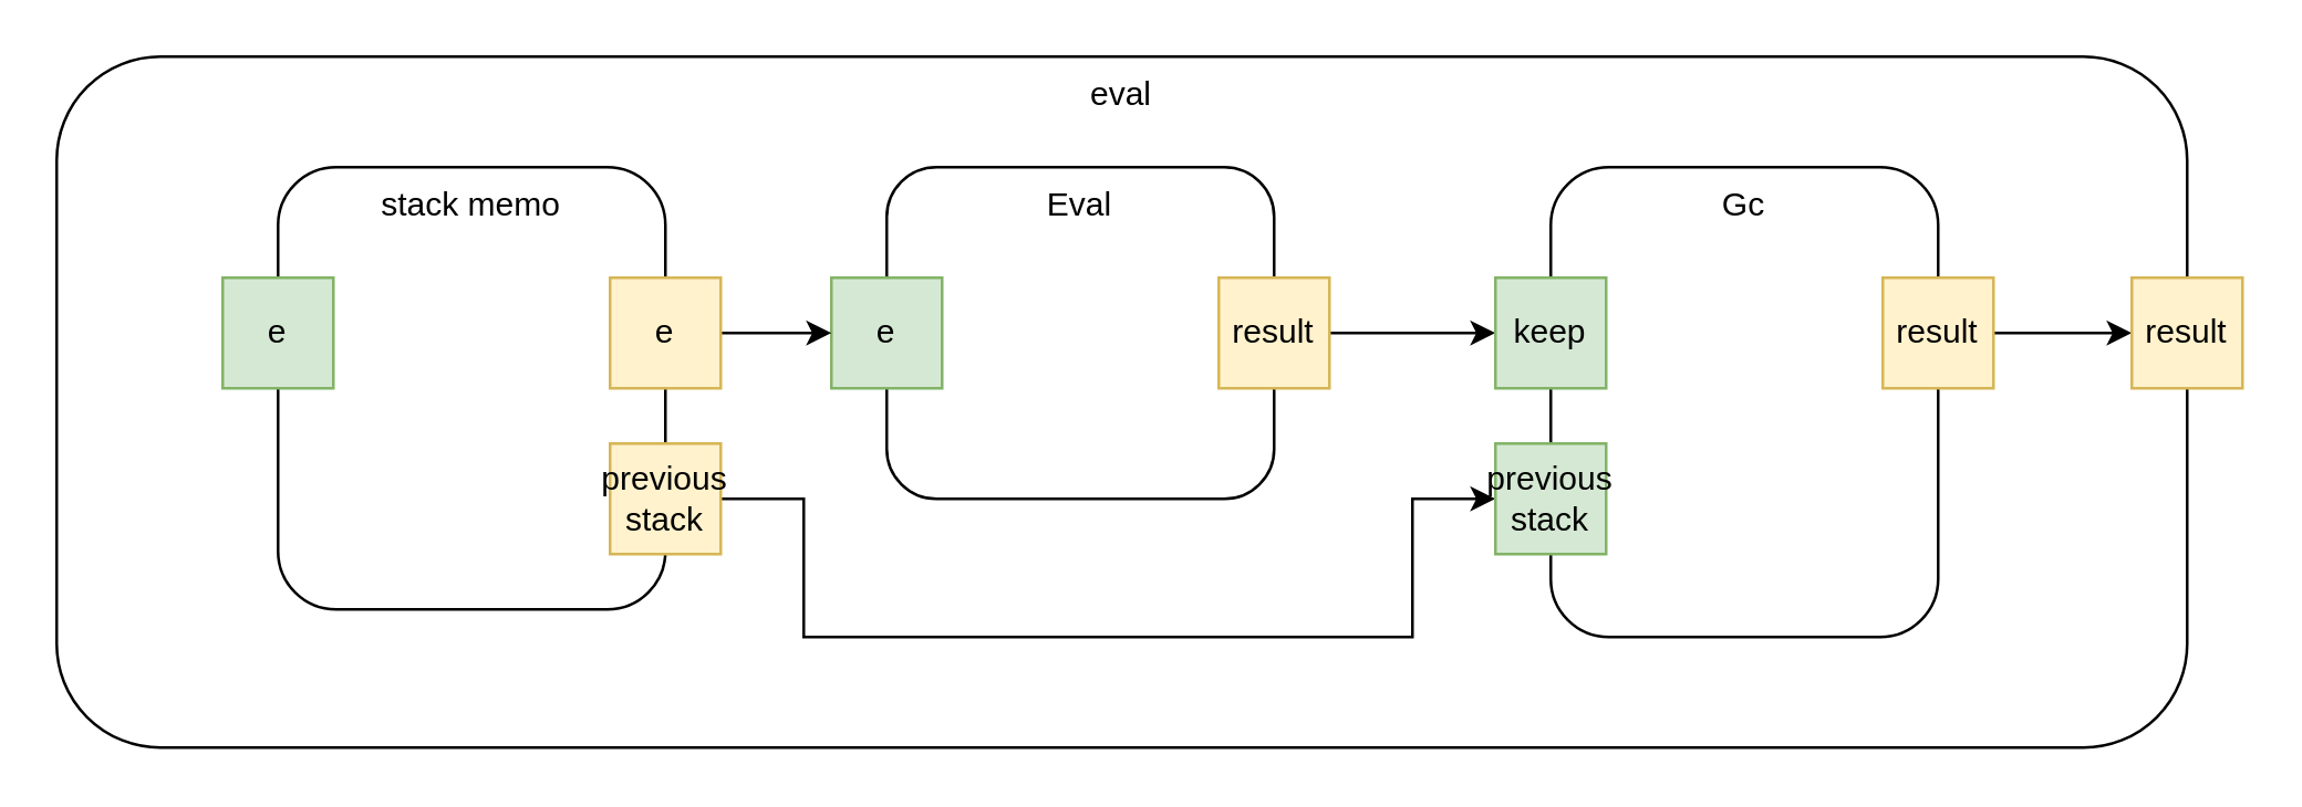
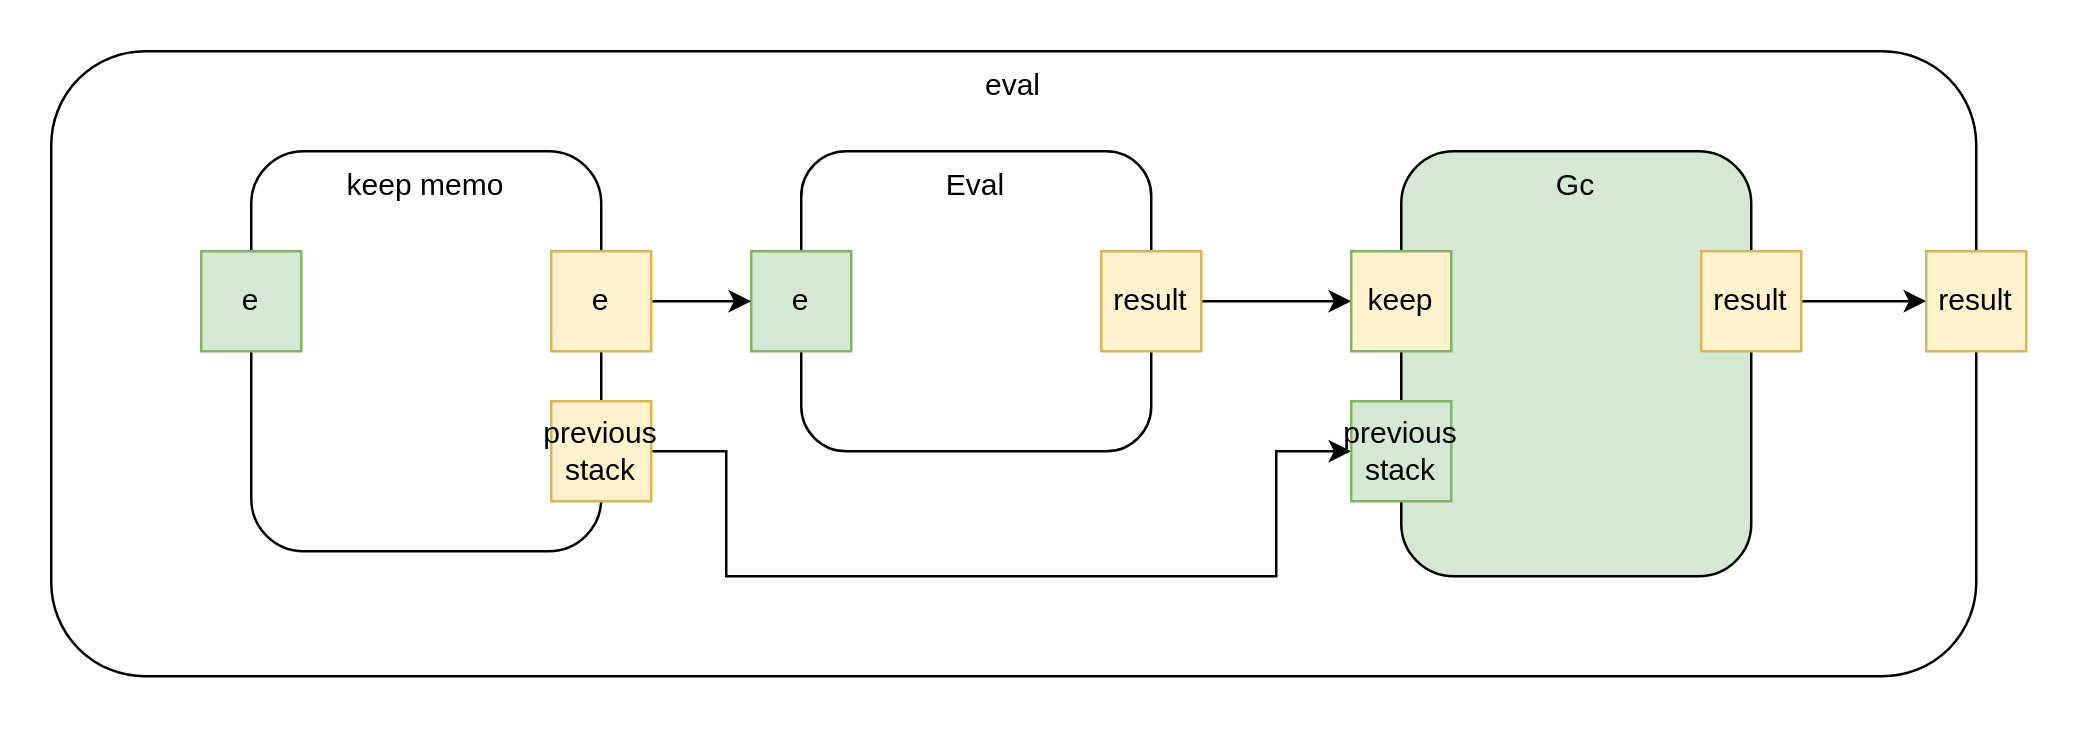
  <mxCell id="0" />
  <mxCell id="1" parent="0" />
  <mxCell id="2" value="eval" style="rounded=1;whiteSpace=wrap;html=1;verticalAlign=top;" parent="1" vertex="1"><mxGeometry x="20" y="20" width="770" height="250" as="geometry" /></mxCell>
  <mxCell id="3" value="Eval" style="rounded=1;whiteSpace=wrap;html=1;verticalAlign=top;" parent="1" vertex="1"><mxGeometry x="320" y="60" width="140" height="120" as="geometry" /></mxCell>
  <mxCell id="4" value="e" style="whiteSpace=wrap;html=1;aspect=fixed;fillColor=#d5e8d4;strokeColor=#82b366;" parent="1" vertex="1"><mxGeometry x="300" y="100" width="40" height="40" as="geometry" /></mxCell>
  <mxCell id="5" style="edgeStyle=orthogonalEdgeStyle;rounded=0;orthogonalLoop=1;jettySize=auto;html=1;exitX=1;exitY=0.5;exitDx=0;exitDy=0;entryX=0;entryY=0.5;entryDx=0;entryDy=0;" parent="1" source="6" target="14" edge="1"><mxGeometry relative="1" as="geometry" /></mxCell>
  <mxCell id="6" value="result" style="whiteSpace=wrap;html=1;aspect=fixed;fillColor=#fff2cc;strokeColor=#d6b656;" parent="1" vertex="1"><mxGeometry x="440" y="100" width="40" height="40" as="geometry" /></mxCell>
- <mxCell id="7" value="stack memo" style="rounded=1;whiteSpace=wrap;html=1;verticalAlign=top;" parent="1" vertex="1"><mxGeometry x="100" y="60" width="140" height="160" as="geometry" /></mxCell>
+ <mxCell id="7" value="keep memo" style="rounded=1;whiteSpace=wrap;html=1;verticalAlign=top;" parent="1" vertex="1"><mxGeometry x="100" y="60" width="140" height="160" as="geometry" /></mxCell>
  <mxCell id="8" value="e" style="whiteSpace=wrap;html=1;aspect=fixed;fillColor=#d5e8d4;strokeColor=#82b366;" parent="1" vertex="1"><mxGeometry x="80" y="100" width="40" height="40" as="geometry" /></mxCell>
  <mxCell id="9" style="edgeStyle=orthogonalEdgeStyle;rounded=0;orthogonalLoop=1;jettySize=auto;html=1;exitX=1;exitY=0.5;exitDx=0;exitDy=0;entryX=0;entryY=0.5;entryDx=0;entryDy=0;" parent="1" source="10" target="4" edge="1"><mxGeometry relative="1" as="geometry" /></mxCell>
  <mxCell id="10" value="e" style="whiteSpace=wrap;html=1;aspect=fixed;fillColor=#fff2cc;strokeColor=#d6b656;" parent="1" vertex="1"><mxGeometry x="220" y="100" width="40" height="40" as="geometry" /></mxCell>
  <mxCell id="11" style="edgeStyle=orthogonalEdgeStyle;rounded=0;orthogonalLoop=1;jettySize=auto;html=1;exitX=1;exitY=0.5;exitDx=0;exitDy=0;entryX=0;entryY=0.5;entryDx=0;entryDy=0;" parent="1" source="12" target="17" edge="1"><mxGeometry relative="1" as="geometry"><Array as="points"><mxPoint x="290" y="180" /><mxPoint x="290" y="230" /><mxPoint x="510" y="230" /><mxPoint x="510" y="180" /></Array></mxGeometry></mxCell>
  <mxCell id="12" value="previous stack" style="whiteSpace=wrap;html=1;aspect=fixed;fillColor=#fff2cc;strokeColor=#d6b656;" parent="1" vertex="1"><mxGeometry x="220" y="160" width="40" height="40" as="geometry" /></mxCell>
- <mxCell id="13" value="Gc" style="rounded=1;whiteSpace=wrap;html=1;verticalAlign=top;" parent="1" vertex="1"><mxGeometry x="560" y="60" width="140" height="170" as="geometry" /></mxCell>
- <mxCell id="14" value="keep" style="whiteSpace=wrap;html=1;aspect=fixed;fillColor=#d5e8d4;strokeColor=#82b366;" parent="1" vertex="1"><mxGeometry x="540" y="100" width="40" height="40" as="geometry" /></mxCell>
+ <mxCell id="13" value="Gc" style="rounded=1;whiteSpace=wrap;html=1;verticalAlign=top;fillColor=#d5e8d4;" parent="1" vertex="1"><mxGeometry x="560" y="60" width="140" height="170" as="geometry" /></mxCell>
+ <mxCell id="14" value="keep" style="whiteSpace=wrap;html=1;aspect=fixed;fillColor=#fff2cc;strokeColor=#82b366;" parent="1" vertex="1"><mxGeometry x="540" y="100" width="40" height="40" as="geometry" /></mxCell>
  <mxCell id="15" style="edgeStyle=orthogonalEdgeStyle;rounded=0;orthogonalLoop=1;jettySize=auto;html=1;exitX=1;exitY=0.5;exitDx=0;exitDy=0;" parent="1" source="16" target="18" edge="1"><mxGeometry relative="1" as="geometry" /></mxCell>
  <mxCell id="16" value="result" style="whiteSpace=wrap;html=1;aspect=fixed;fillColor=#fff2cc;strokeColor=#d6b656;" parent="1" vertex="1"><mxGeometry x="680" y="100" width="40" height="40" as="geometry" /></mxCell>
  <mxCell id="17" value="previous stack" style="whiteSpace=wrap;html=1;aspect=fixed;fillColor=#d5e8d4;strokeColor=#82b366;" parent="1" vertex="1"><mxGeometry x="540" y="160" width="40" height="40" as="geometry" /></mxCell>
  <mxCell id="18" value="result" style="whiteSpace=wrap;html=1;aspect=fixed;fillColor=#fff2cc;strokeColor=#d6b656;" parent="1" vertex="1"><mxGeometry x="770" y="100" width="40" height="40" as="geometry" /></mxCell>
